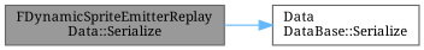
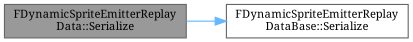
  digraph {
    rankdir=LR
    fontname="Noto Serif"
    node [fontname="Noto Serif" fontsize=10 shape=box style=filled]
    n1 [color=gray40 fillcolor=grey60 fontcolor=black height=0.2 label="FDynamicSpriteEmitterReplay\lData::Serialize" width=0.4]
-   n2 [color=grey40 fillcolor=white height=0.2 label="Data\lDataBase::Serialize" width=0.4]
+   n2 [color=grey40 fillcolor=white height=0.2 label="FDynamicSpriteEmitterReplay\lDataBase::Serialize" width=0.4]
    n1 -> n2 [color=steelblue1 fontname="Noto Serif" fontsize=10 labelfontname=Helvetica labelfontsize=10 style=solid]
  }
